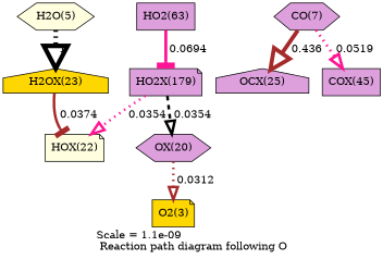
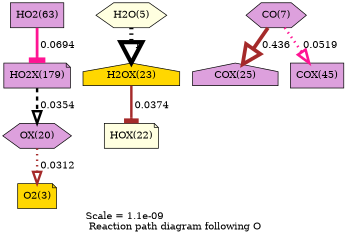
  digraph {
    fontname="DejaVu Serif"
    label="Scale = 1.1e-09\l Reaction path diagram following O"
    node [fillcolor=plum fontname="DejaVu Serif" shape=hexagon style=filled]
    edge [arrowhead=onormal arrowsize=1.74 color=brown fontname="DejaVu Serif" penwidth=3.48 style=dotted]
    n1 [label="OX(20)"]
    n2 [fillcolor=gold label="O2(3)" shape=note]
    n3 [label="HO2X(179)" shape=note]
    n4 [fillcolor=lightyellow label="HOX(22)" shape=note]
    n5 [fillcolor=gold label="H2OX(23)" shape=house]
    n6 [fillcolor=lightyellow label="H2O(5)"]
    n7 [label="HO2(63)" shape=box]
    n8 [label="CO(7)"]
-   n9 [label="OCX(25)" shape=house]
+   n9 [label="COX(25)" shape=house]
    n10 [label="COX(45)" shape=box]
    n1 -> n2 [arrowsize=1.69 label=" 0.0312" penwidth=3.38]
    n3 -> n1 [color=black label=" 0.0354" style=dashed]
-   n3 -> n4 [color=deeppink label=" 0.0354"]
    n5 -> n4 [arrowhead=tee arrowsize=1.76 label=" 0.0374" penwidth=3.52 style=bold]
    n6 -> n5 [arrowsize=3 color=black label=" 1" penwidth=6]
    n7 -> n3 [arrowhead=tee arrowsize=1.99 color=deeppink label=" 0.0694" penwidth=3.99 style=bold]
    n8 -> n9 [arrowsize=2.69 label=" 0.436" penwidth=5.37 style=bold]
    n8 -> n10 [arrowsize=1.88 color=deeppink label=" 0.0519" penwidth=3.77]
  }
